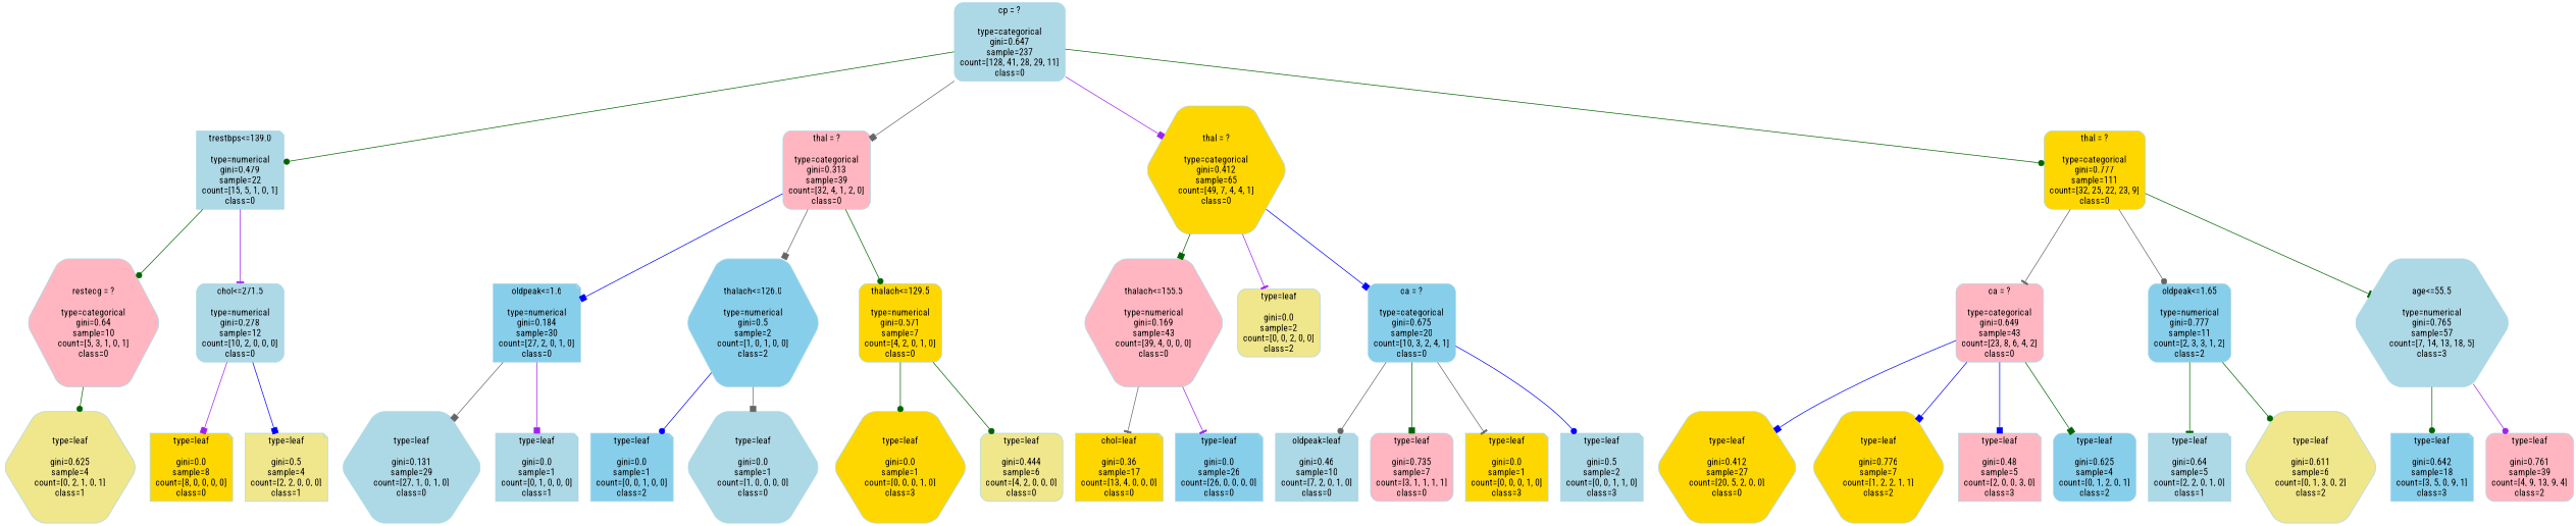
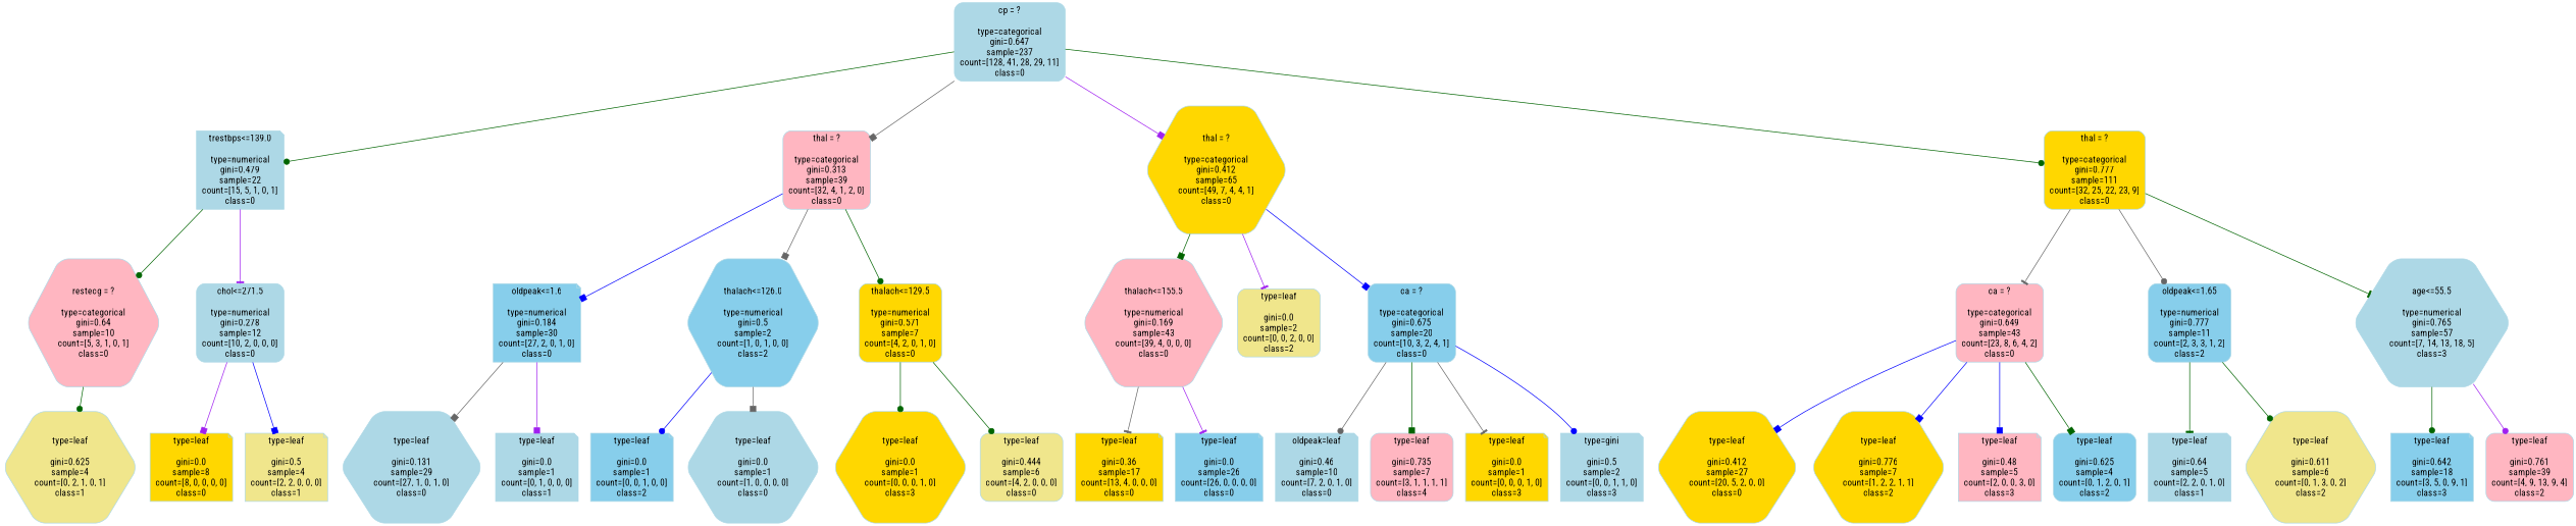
  digraph {
    fontname="Roboto Condensed"
    node [color=lightblue fillcolor=lightblue fontname="Roboto Condensed" shape=note style="filled, rounded"]
    edge [arrowhead=box color=darkgreen fontname="Roboto Condensed"]
    n1 [label="cp = ?\n\ntype=categorical\ngini=0.647\nsample=237\ncount=[128, 41, 28, 29, 11]\nclass=0" shape=box]
    n2 [label="trestbps<=139.0\n\ntype=numerical\ngini=0.479\nsample=22\ncount=[15, 5, 1, 0, 1]\nclass=0"]
    n3 [fillcolor=lightpink label="thal = ?\n\ntype=categorical\ngini=0.313\nsample=39\ncount=[32, 4, 1, 2, 0]\nclass=0" shape=box]
    n4 [fillcolor=gold label="thal = ?\n\ntype=categorical\ngini=0.412\nsample=65\ncount=[49, 7, 4, 4, 1]\nclass=0" shape=hexagon]
    n5 [fillcolor=gold label="thal = ?\n\ntype=categorical\ngini=0.777\nsample=111\ncount=[32, 25, 22, 23, 9]\nclass=0" shape=box]
    n6 [fillcolor=lightpink label="restecg = ?\n\ntype=categorical\ngini=0.64\nsample=10\ncount=[5, 3, 1, 0, 1]\nclass=0" shape=hexagon]
    n7 [label="chol<=271.5\n\ntype=numerical\ngini=0.278\nsample=12\ncount=[10, 2, 0, 0, 0]\nclass=0" shape=box]
    n8 [fillcolor=skyblue label="oldpeak<=1.6\n\ntype=numerical\ngini=0.184\nsample=30\ncount=[27, 2, 0, 1, 0]\nclass=0"]
    n9 [fillcolor=skyblue label="thalach<=126.0\n\ntype=numerical\ngini=0.5\nsample=2\ncount=[1, 0, 1, 0, 0]\nclass=2" shape=hexagon]
    n10 [fillcolor=gold label="thalach<=129.5\n\ntype=numerical\ngini=0.571\nsample=7\ncount=[4, 2, 0, 1, 0]\nclass=0" shape=box]
    n11 [fillcolor=lightpink label="thalach<=155.5\n\ntype=numerical\ngini=0.169\nsample=43\ncount=[39, 4, 0, 0, 0]\nclass=0" shape=hexagon]
    n12 [fillcolor=khaki label="type=leaf\n\ngini=0.0\nsample=2\ncount=[0, 0, 2, 0, 0]\nclass=2" shape=box]
    n13 [fillcolor=skyblue label="ca = ?\n\ntype=categorical\ngini=0.675\nsample=20\ncount=[10, 3, 2, 4, 1]\nclass=0" shape=box]
    n14 [fillcolor=lightpink label="ca = ?\n\ntype=categorical\ngini=0.649\nsample=43\ncount=[23, 8, 6, 4, 2]\nclass=0" shape=box]
    n15 [fillcolor=skyblue label="oldpeak<=1.65\n\ntype=numerical\ngini=0.777\nsample=11\ncount=[2, 3, 3, 1, 2]\nclass=2" shape=box]
    n16 [label="age<=55.5\n\ntype=numerical\ngini=0.765\nsample=57\ncount=[7, 14, 13, 18, 5]\nclass=3" shape=hexagon]
    n17 [fillcolor=khaki label="type=leaf\n\ngini=0.625\nsample=4\ncount=[0, 2, 1, 0, 1]\nclass=1" shape=hexagon]
    n18 [fillcolor=gold label="type=leaf\n\ngini=0.0\nsample=8\ncount=[8, 0, 0, 0, 0]\nclass=0"]
    n19 [fillcolor=khaki label="type=leaf\n\ngini=0.5\nsample=4\ncount=[2, 2, 0, 0, 0]\nclass=1"]
    n20 [label="type=leaf\n\ngini=0.131\nsample=29\ncount=[27, 1, 0, 1, 0]\nclass=0" shape=hexagon]
    n21 [label="type=leaf\n\ngini=0.0\nsample=1\ncount=[0, 1, 0, 0, 0]\nclass=1"]
    n22 [fillcolor=skyblue label="type=leaf\n\ngini=0.0\nsample=1\ncount=[0, 0, 1, 0, 0]\nclass=2"]
    n23 [label="type=leaf\n\ngini=0.0\nsample=1\ncount=[1, 0, 0, 0, 0]\nclass=0" shape=hexagon]
    n24 [fillcolor=gold label="type=leaf\n\ngini=0.0\nsample=1\ncount=[0, 0, 0, 1, 0]\nclass=3" shape=hexagon]
    n25 [fillcolor=khaki label="type=leaf\n\ngini=0.444\nsample=6\ncount=[4, 2, 0, 0, 0]\nclass=0" shape=box]
-   n26 [fillcolor=gold label="chol=leaf\n\ngini=0.36\nsample=17\ncount=[13, 4, 0, 0, 0]\nclass=0"]
+   n26 [fillcolor=gold label="type=leaf\n\ngini=0.36\nsample=17\ncount=[13, 4, 0, 0, 0]\nclass=0"]
    n27 [fillcolor=skyblue label="type=leaf\n\ngini=0.0\nsample=26\ncount=[26, 0, 0, 0, 0]\nclass=0"]
    n28 [label="oldpeak=leaf\n\ngini=0.46\nsample=10\ncount=[7, 2, 0, 1, 0]\nclass=0"]
-   n29 [fillcolor=lightpink label="type=leaf\n\ngini=0.735\nsample=7\ncount=[3, 1, 1, 1, 1]\nclass=0" shape=box]
+   n29 [fillcolor=lightpink label="type=leaf\n\ngini=0.735\nsample=7\ncount=[3, 1, 1, 1, 1]\nclass=4" shape=box]
    n30 [fillcolor=gold label="type=leaf\n\ngini=0.0\nsample=1\ncount=[0, 0, 0, 1, 0]\nclass=3"]
-   n31 [label="type=leaf\n\ngini=0.5\nsample=2\ncount=[0, 0, 1, 1, 0]\nclass=3"]
+   n31 [label="type=gini\n\ngini=0.5\nsample=2\ncount=[0, 0, 1, 1, 0]\nclass=3"]
    n32 [fillcolor=gold label="type=leaf\n\ngini=0.412\nsample=27\ncount=[20, 5, 2, 0, 0]\nclass=0" shape=hexagon]
    n33 [fillcolor=gold label="type=leaf\n\ngini=0.776\nsample=7\ncount=[1, 2, 2, 1, 1]\nclass=2" shape=hexagon]
    n34 [fillcolor=lightpink label="type=leaf\n\ngini=0.48\nsample=5\ncount=[2, 0, 0, 3, 0]\nclass=3"]
    n35 [fillcolor=skyblue label="type=leaf\n\ngini=0.625\nsample=4\ncount=[0, 1, 2, 0, 1]\nclass=2" shape=box]
    n36 [label="type=leaf\n\ngini=0.64\nsample=5\ncount=[2, 2, 0, 1, 0]\nclass=1"]
    n37 [fillcolor=khaki label="type=leaf\n\ngini=0.611\nsample=6\ncount=[0, 1, 3, 0, 2]\nclass=2" shape=hexagon]
    n38 [fillcolor=skyblue label="type=leaf\n\ngini=0.642\nsample=18\ncount=[3, 5, 0, 9, 1]\nclass=3"]
    n39 [fillcolor=lightpink label="type=leaf\n\ngini=0.761\nsample=39\ncount=[4, 9, 13, 9, 4]\nclass=2" shape=box]
    n1 -> n2 [arrowhead=dot]
    n1 -> n3 [color=gray40]
    n1 -> n4 [color=purple]
    n1 -> n5 [arrowhead=dot]
    n2 -> n6 [arrowhead=dot]
    n2 -> n7 [arrowhead=tee color=purple]
    n3 -> n8 [color=blue]
    n3 -> n9 [color=gray40]
    n3 -> n10 [arrowhead=dot]
    n4 -> n11
    n4 -> n12 [arrowhead=tee color=purple]
    n4 -> n13 [color=blue]
    n5 -> n14 [arrowhead=tee color=gray40]
    n5 -> n15 [arrowhead=dot color=gray40]
    n5 -> n16 [arrowhead=tee]
    n6 -> n17 [arrowhead=dot]
    n7 -> n18 [color=purple]
    n7 -> n19 [color=blue]
    n8 -> n20 [color=gray40]
    n8 -> n21 [color=purple]
    n9 -> n22 [arrowhead=dot color=blue]
    n9 -> n23 [color=gray40]
    n10 -> n24 [arrowhead=dot]
    n10 -> n25 [arrowhead=dot]
    n11 -> n26 [arrowhead=tee color=gray40]
    n11 -> n27 [arrowhead=tee color=purple]
    n13 -> n28 [arrowhead=dot color=gray40]
    n13 -> n29
    n13 -> n30 [arrowhead=tee color=gray40]
    n13 -> n31 [arrowhead=dot color=blue]
    n14 -> n32 [color=blue]
    n14 -> n33 [color=blue]
    n14 -> n34 [color=blue]
    n14 -> n35
    n15 -> n36 [arrowhead=tee]
    n15 -> n37 [arrowhead=dot]
    n16 -> n38 [arrowhead=dot]
    n16 -> n39 [arrowhead=dot color=purple]
  }
